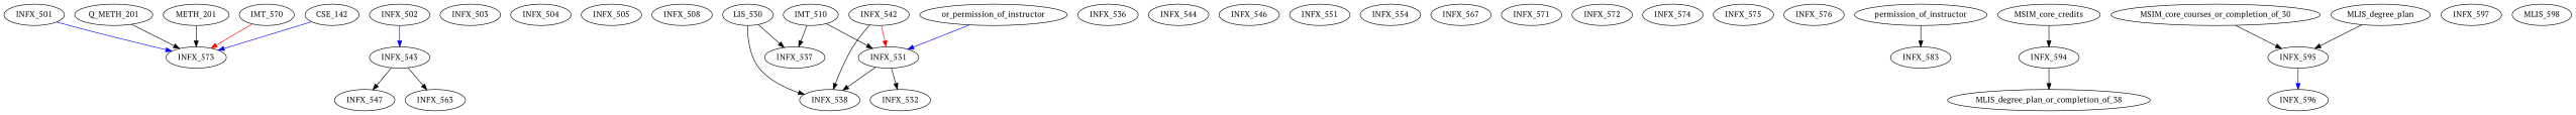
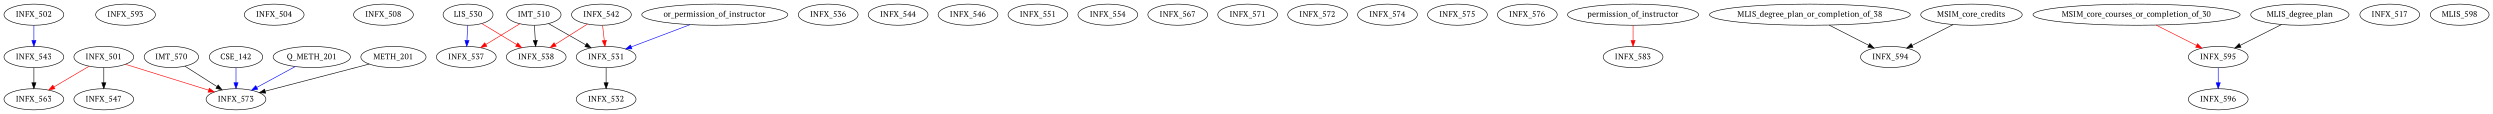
  digraph {
    fontname="PT Serif"
    node [fontname="PT Serif"]
    edge [color=black fontname="PT Serif"]
    INFX_501
    INFX_547
    INFX_563
    INFX_573
    INFX_502
    INFX_543
-   INFX_503
+   INFX_503 [label=INFX_593]
    INFX_504
-   INFX_505
    INFX_508
    LIS_530
    INFX_537
    INFX_538
    INFX_531
    INFX_532
    n16 [label=IMT_510]
    INFX_542
    or_permission_of_instructor
    INFX_536
    INFX_544
    INFX_546
    INFX_551
    INFX_554
    INFX_567
    INFX_571
    INFX_572
    Q_METH_201
    METH_201
    IMT_570
    CSE_142
    INFX_574
    INFX_575
    INFX_576
    permission_of_instructor
    INFX_583
    MLIS_degree_plan_or_completion_of_38
    INFX_594
    MSIM_core_credits
    MSIM_core_courses_or_completion_of_30
    INFX_595
    INFX_596
    MLIS_degree_plan
-   INFX_597
+   INFX_597 [label=INFX_517]
    n44 [label=MLIS_598]
-   INFX_543 -> INFX_547
-   INFX_501 -> INFX_573 [color=blue]
+   INFX_501 -> INFX_547
+   INFX_501 -> INFX_563 [color=red]
+   INFX_501 -> INFX_573 [color=red]
    INFX_502 -> INFX_543 [color=blue]
    INFX_543 -> INFX_563
-   LIS_530 -> INFX_537
-   LIS_530 -> INFX_538
+   LIS_530 -> INFX_537 [color=blue]
+   LIS_530 -> INFX_538 [color=red]
    INFX_531 -> INFX_532
-   n16 -> INFX_537
-   INFX_531 -> INFX_538
+   n16 -> INFX_537 [color=red]
+   n16 -> INFX_538
    n16 -> INFX_531
-   INFX_542 -> INFX_538
+   INFX_542 -> INFX_538 [color=red]
    INFX_542 -> INFX_531 [color=red]
    or_permission_of_instructor -> INFX_531 [color=blue]
-   Q_METH_201 -> INFX_573
+   Q_METH_201 -> INFX_573 [color=blue]
    METH_201 -> INFX_573
-   IMT_570 -> INFX_573 [color=red]
+   IMT_570 -> INFX_573
    CSE_142 -> INFX_573 [color=blue]
-   permission_of_instructor -> INFX_583
-   INFX_594 -> MLIS_degree_plan_or_completion_of_38
+   permission_of_instructor -> INFX_583 [color=red]
+   MLIS_degree_plan_or_completion_of_38 -> INFX_594
    MSIM_core_credits -> INFX_594
-   MSIM_core_courses_or_completion_of_30 -> INFX_595
+   MSIM_core_courses_or_completion_of_30 -> INFX_595 [color=red]
    INFX_595 -> INFX_596 [color=blue]
    MLIS_degree_plan -> INFX_595
  }
